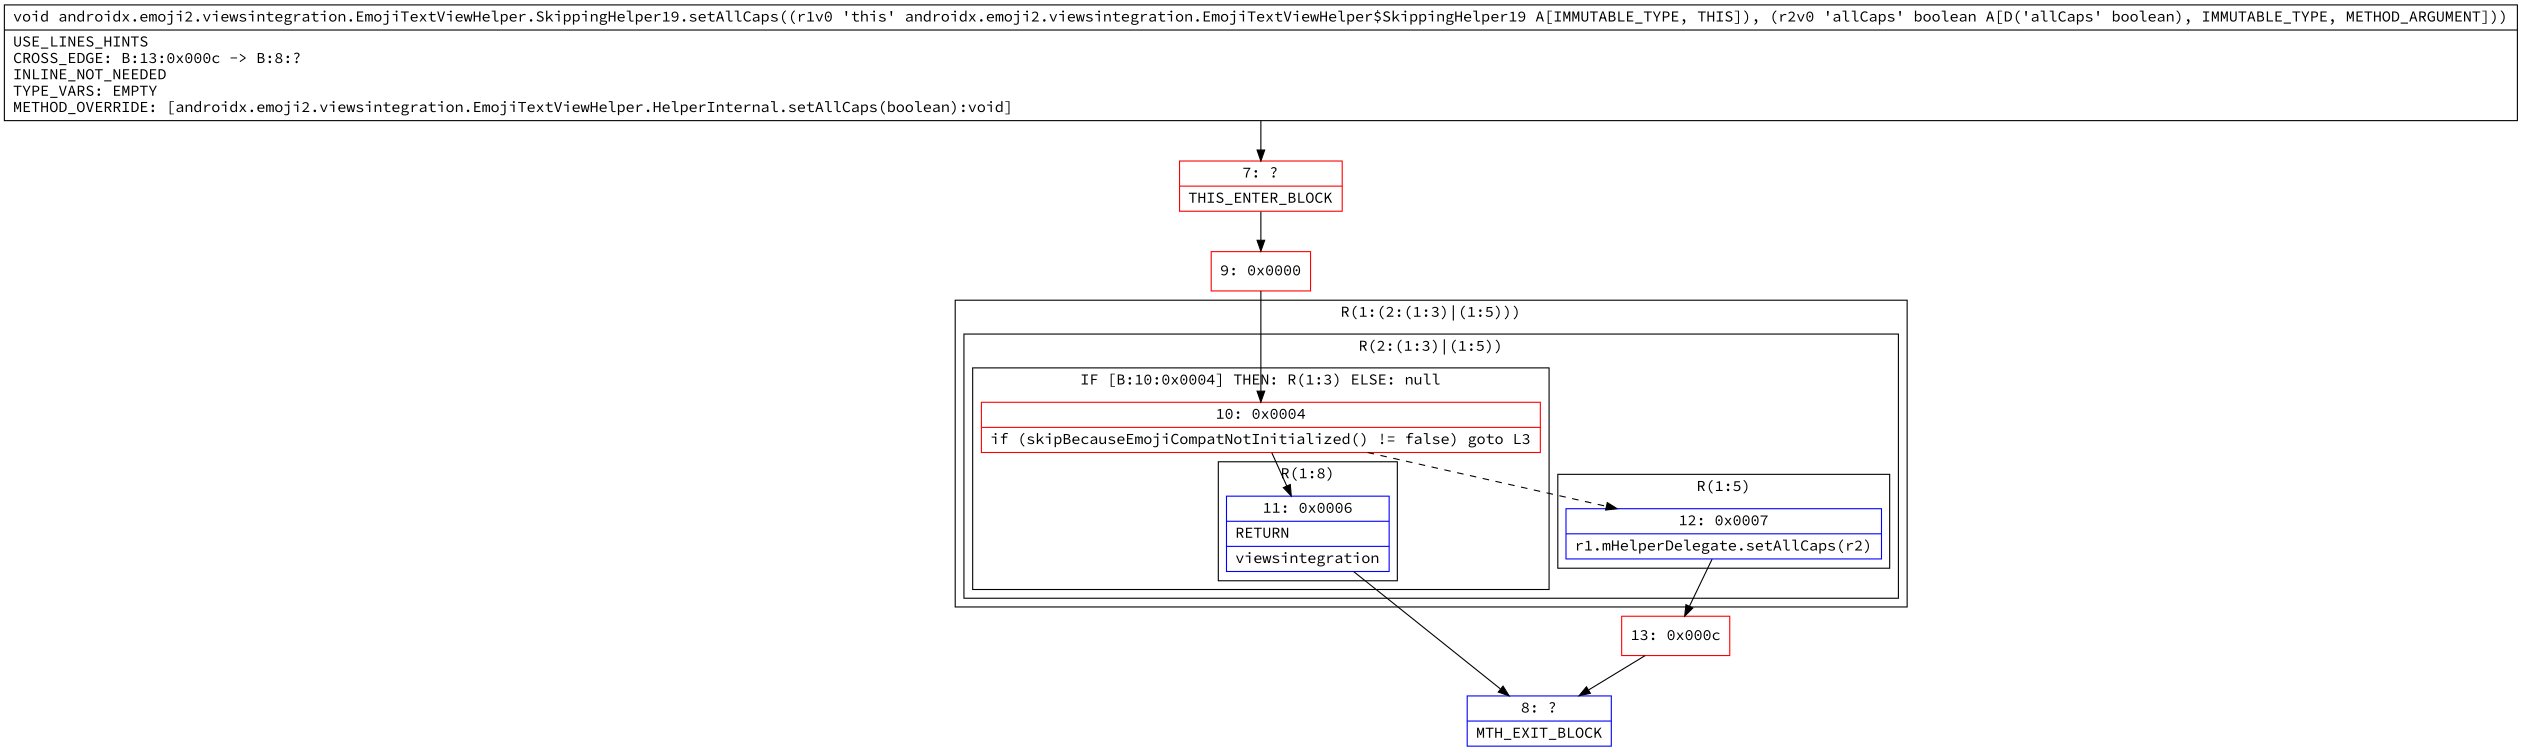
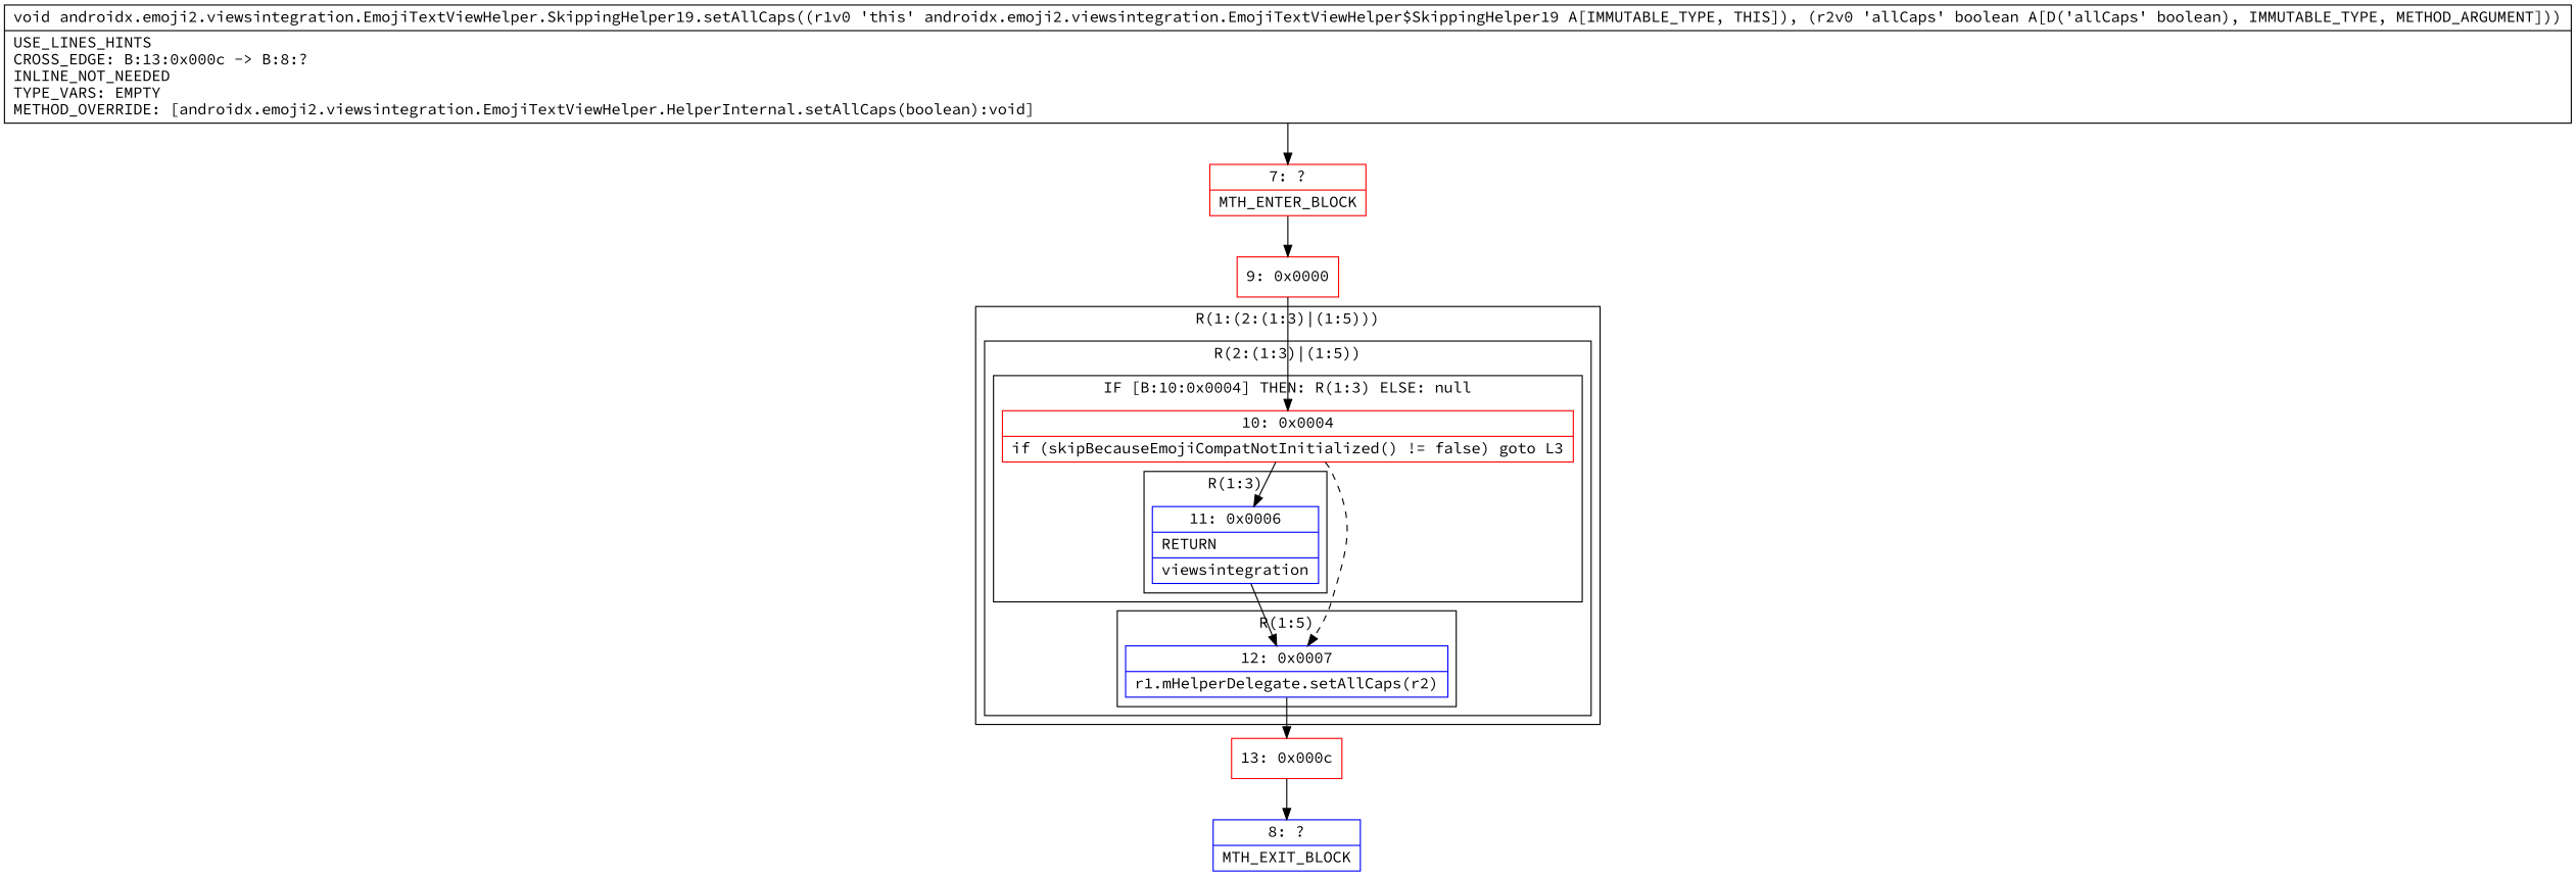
  digraph {
    fontname="Source Code Pro"
    node [color=red fontname="Source Code Pro" shape=record]
    edge [fontname="Source Code Pro"]
    n1 [color=blue label="{11\:\ 0x0006|RETURN\l|viewsintegration\l}"]
    n2 [label="{10\:\ 0x0004|if (skipBecauseEmojiCompatNotInitialized() != false) goto L3\l}"]
    n3 [color=blue label="{12\:\ 0x0007|r1.mHelperDelegate.setAllCaps(r2)\l}"]
    n4 [color=blue label="{8\:\ ?|MTH_EXIT_BLOCK\l}"]
    n5 [label="{13\:\ 0x000c}"]
-   n6 [label="{7\:\ ?|THIS_ENTER_BLOCK\l}"]
+   n6 [label="{7\:\ ?|MTH_ENTER_BLOCK\l}"]
    n7 [label="{9\:\ 0x0000}"]
    n8 [label="{void androidx.emoji2.viewsintegration.EmojiTextViewHelper.SkippingHelper19.setAllCaps((r1v0 'this' androidx.emoji2.viewsintegration.EmojiTextViewHelper$SkippingHelper19 A[IMMUTABLE_TYPE, THIS]), (r2v0 'allCaps' boolean A[D('allCaps' boolean), IMMUTABLE_TYPE, METHOD_ARGUMENT]))  | USE_LINES_HINTS\lCROSS_EDGE: B:13:0x000c \-\> B:8:?\lINLINE_NOT_NEEDED\lTYPE_VARS: EMPTY\lMETHOD_OVERRIDE: [androidx.emoji2.viewsintegration.EmojiTextViewHelper.HelperInternal.setAllCaps(boolean):void]\l}" color=""]
    subgraph cluster_1 {
      label="R(1:(2:(1:3)|(1:5)))"
      subgraph cluster_2 {
        label="R(2:(1:3)|(1:5))"
        subgraph cluster_3 {
          label="IF [B:10:0x0004] THEN: R(1:3) ELSE: null"
          n2
          subgraph cluster_4 {
-           label="R(1:8)"
+           label="R(1:3)"
            n1
          }
        }
        subgraph cluster_5 {
          label="R(1:5)"
          n3
        }
      }
    }
-   n1 -> n4
+   n1 -> n3
    n2 -> n1
    n2 -> n3 [style=dashed]
    n3 -> n5
    n5 -> n4
    n6 -> n7
    n7 -> n2
    n8 -> n6
  }
